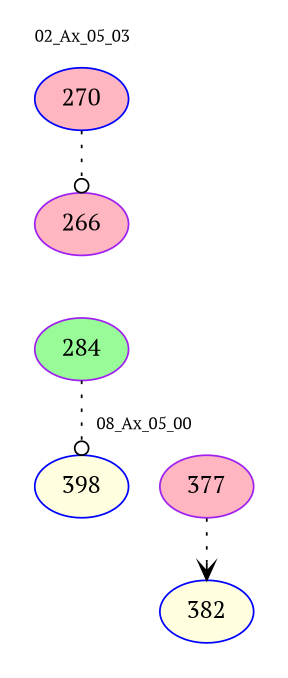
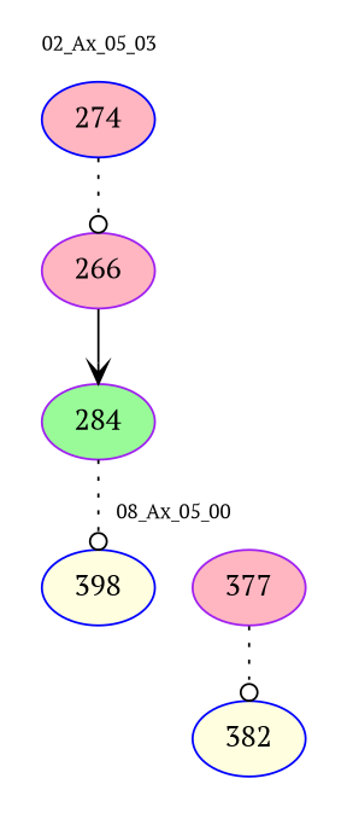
  digraph {
    fontname="PT Serif"
    node [color=purple fillcolor=lightpink fontname="PT Serif" style=filled]
    edge [arrowhead=vee color=black fontname="PT Serif" style=dotted]
    n1 [label=266]
-   n2 [color=blue label=270]
+   n2 [color=blue label=274]
    n3 [fillcolor=palegreen label=284]
    n4 [label=377]
    n5 [color=blue fillcolor=lightyellow label=382]
    n6 [color=blue fillcolor=lightyellow label=398]
    subgraph cluster_1 {
      color=white
      fontsize=10
      label="02_Ax_05_03"
      n1
      n2
      n3
    }
    subgraph cluster_2 {
      color=white
      fontsize=10
      label="08_Ax_05_00"
      n4
      n5
      n6
    }
+   n1 -> n3 [style=solid]
    n2 -> n1 [arrowhead=odot]
    n3 -> n6 [arrowhead=odot]
-   n4 -> n5
+   n4 -> n5 [arrowhead=odot]
  }
